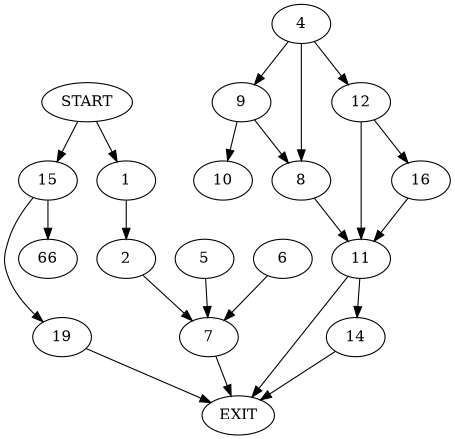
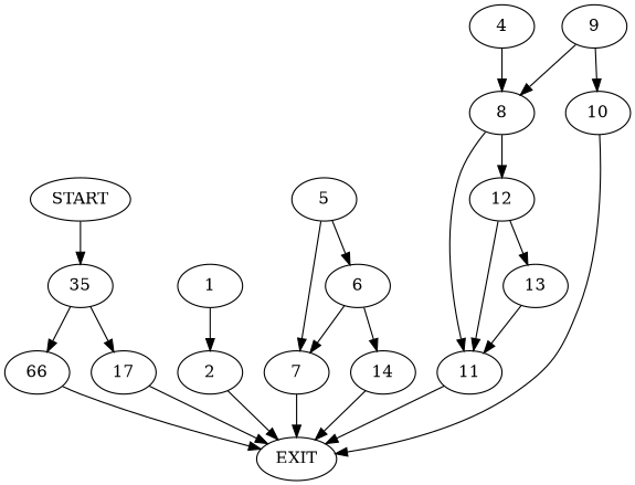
  digraph {
    n1 [label=START]
    1
-   15
+   15 [label=35]
    2
    n5 [label=66]
-   17 [label=19]
+   17
    n7 [label=EXIT]
    4
    8
    9
    5
    6
    7
    11
    12
    10
    14
-   13 [label=16]
-   n1 -> 1
+   13
    n1 -> 15
    1 -> 2
    15 -> n5
    15 -> 17
-   2 -> 7
+   2 -> n7
+   n5 -> n7
    17 -> n7
    4 -> 8
-   4 -> 9
    8 -> 11
-   4 -> 12
+   8 -> 12
    9 -> 8
    9 -> 10
+   5 -> 6
    5 -> 7
    6 -> 7
-   11 -> 14
+   6 -> 14
    7 -> n7
    11 -> n7
    12 -> 11
    12 -> 13
+   10 -> n7
    14 -> n7
    13 -> 11
  }
